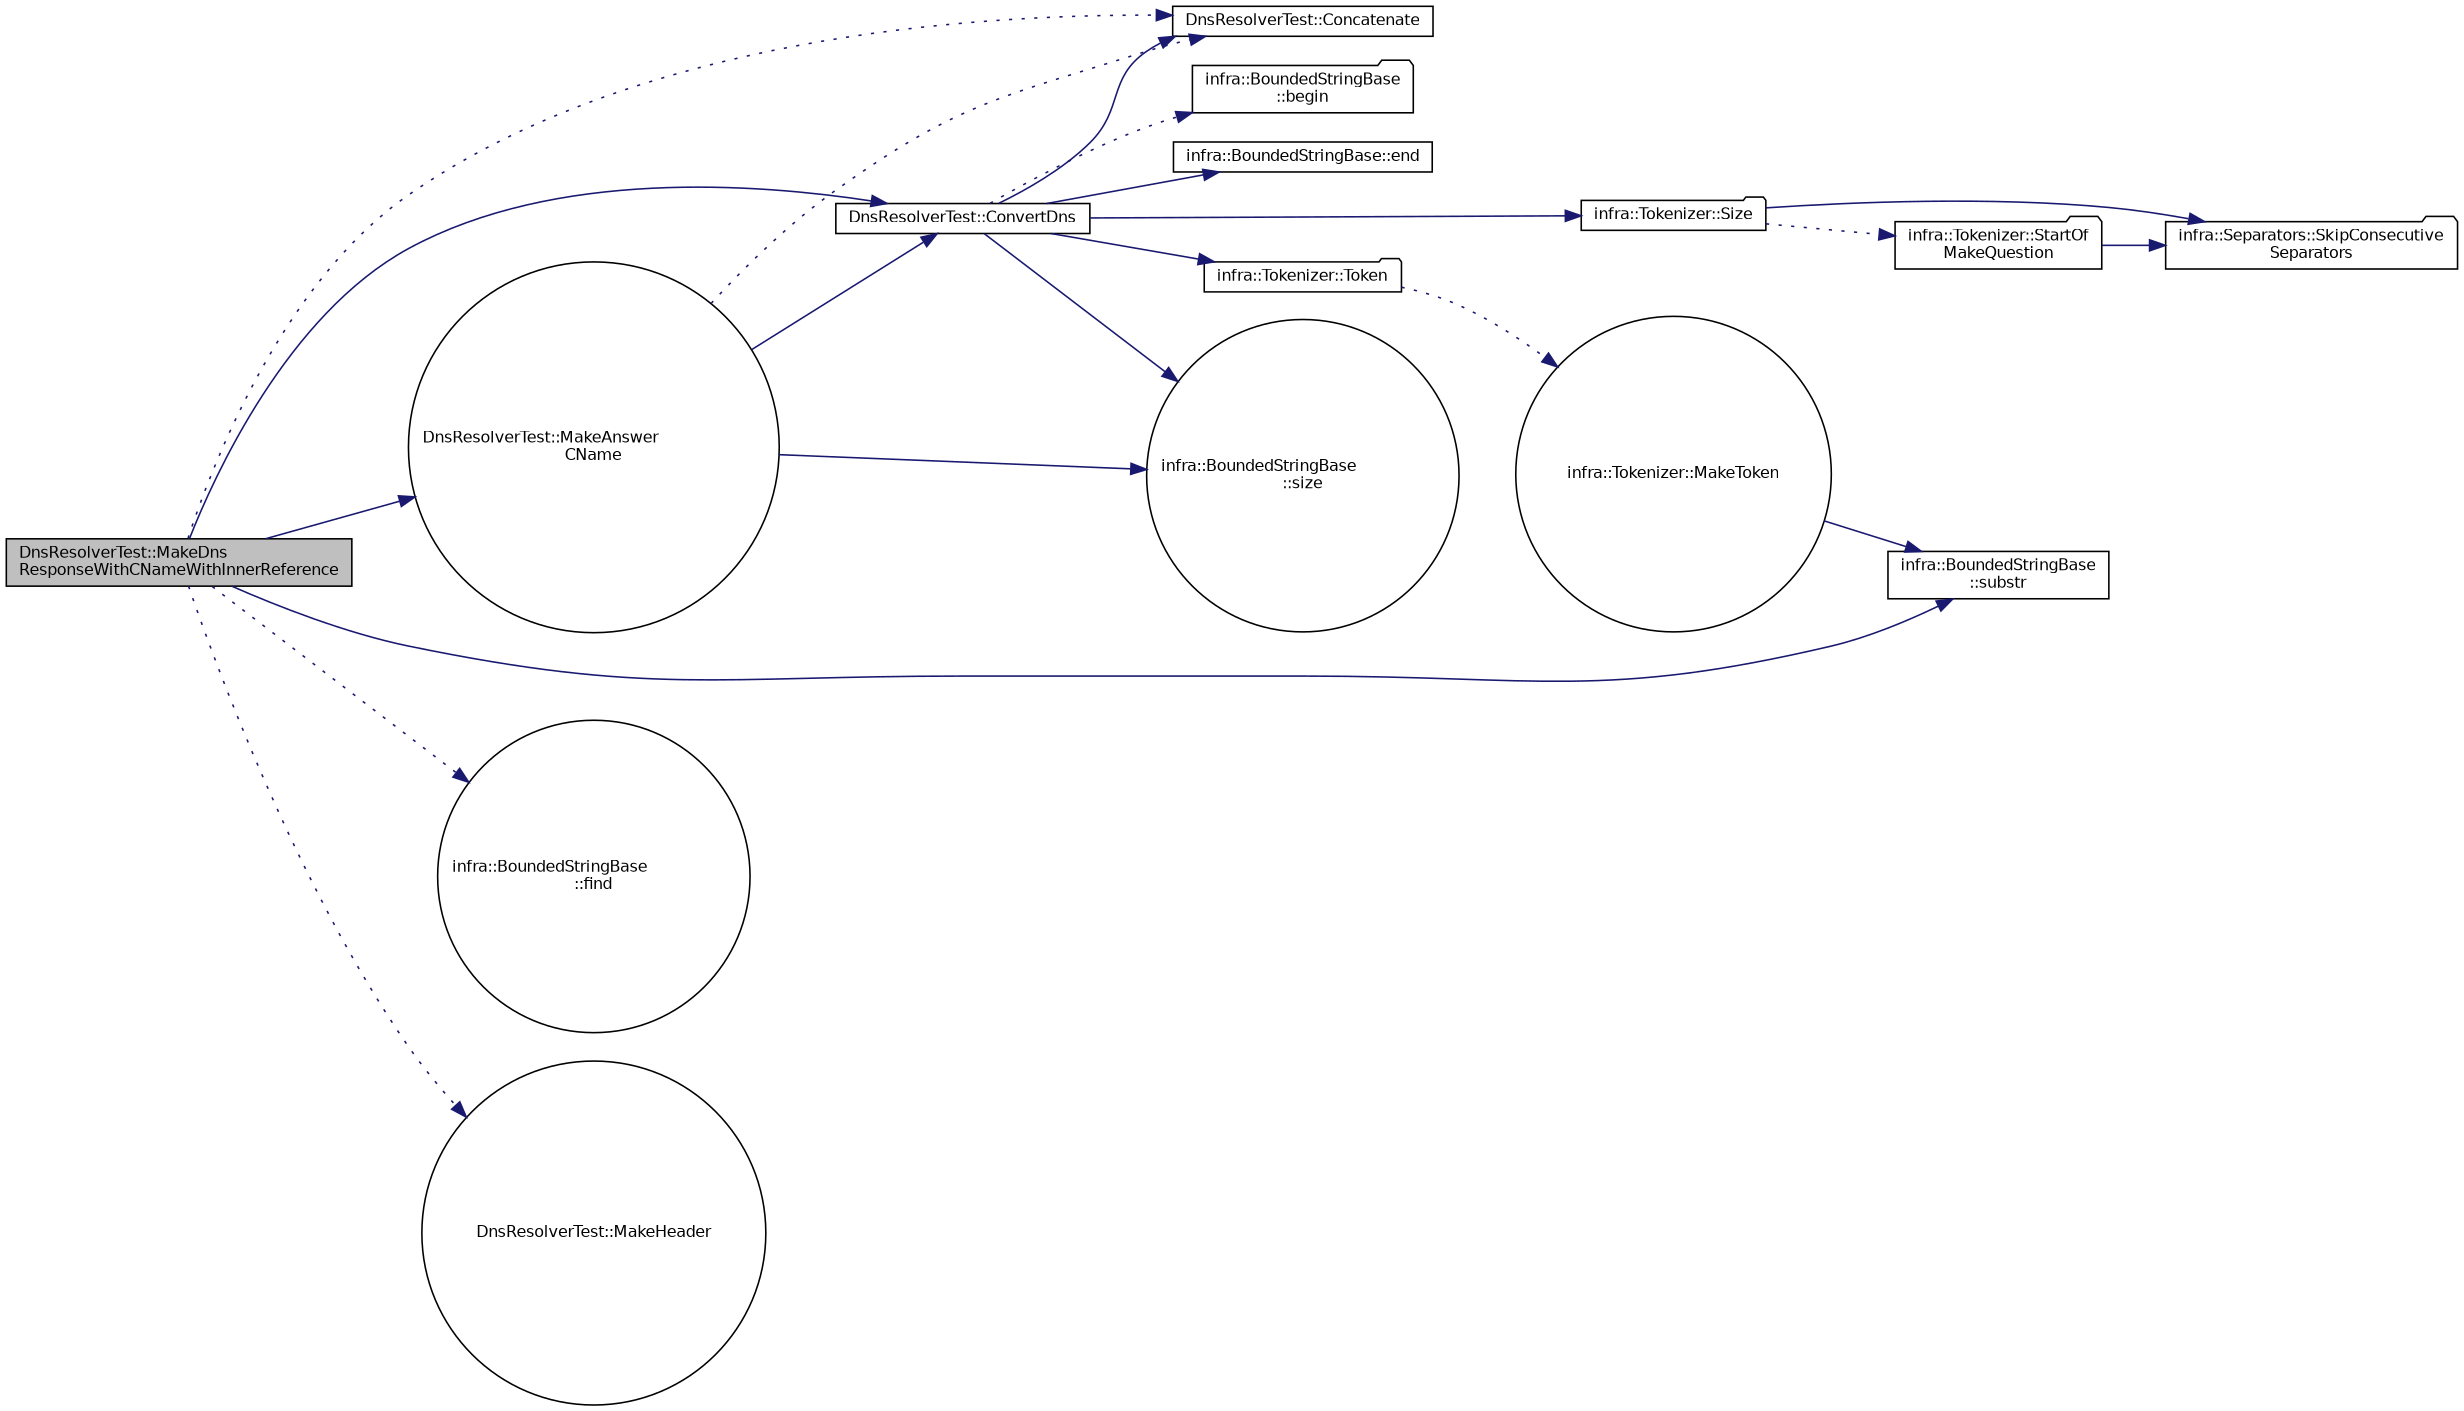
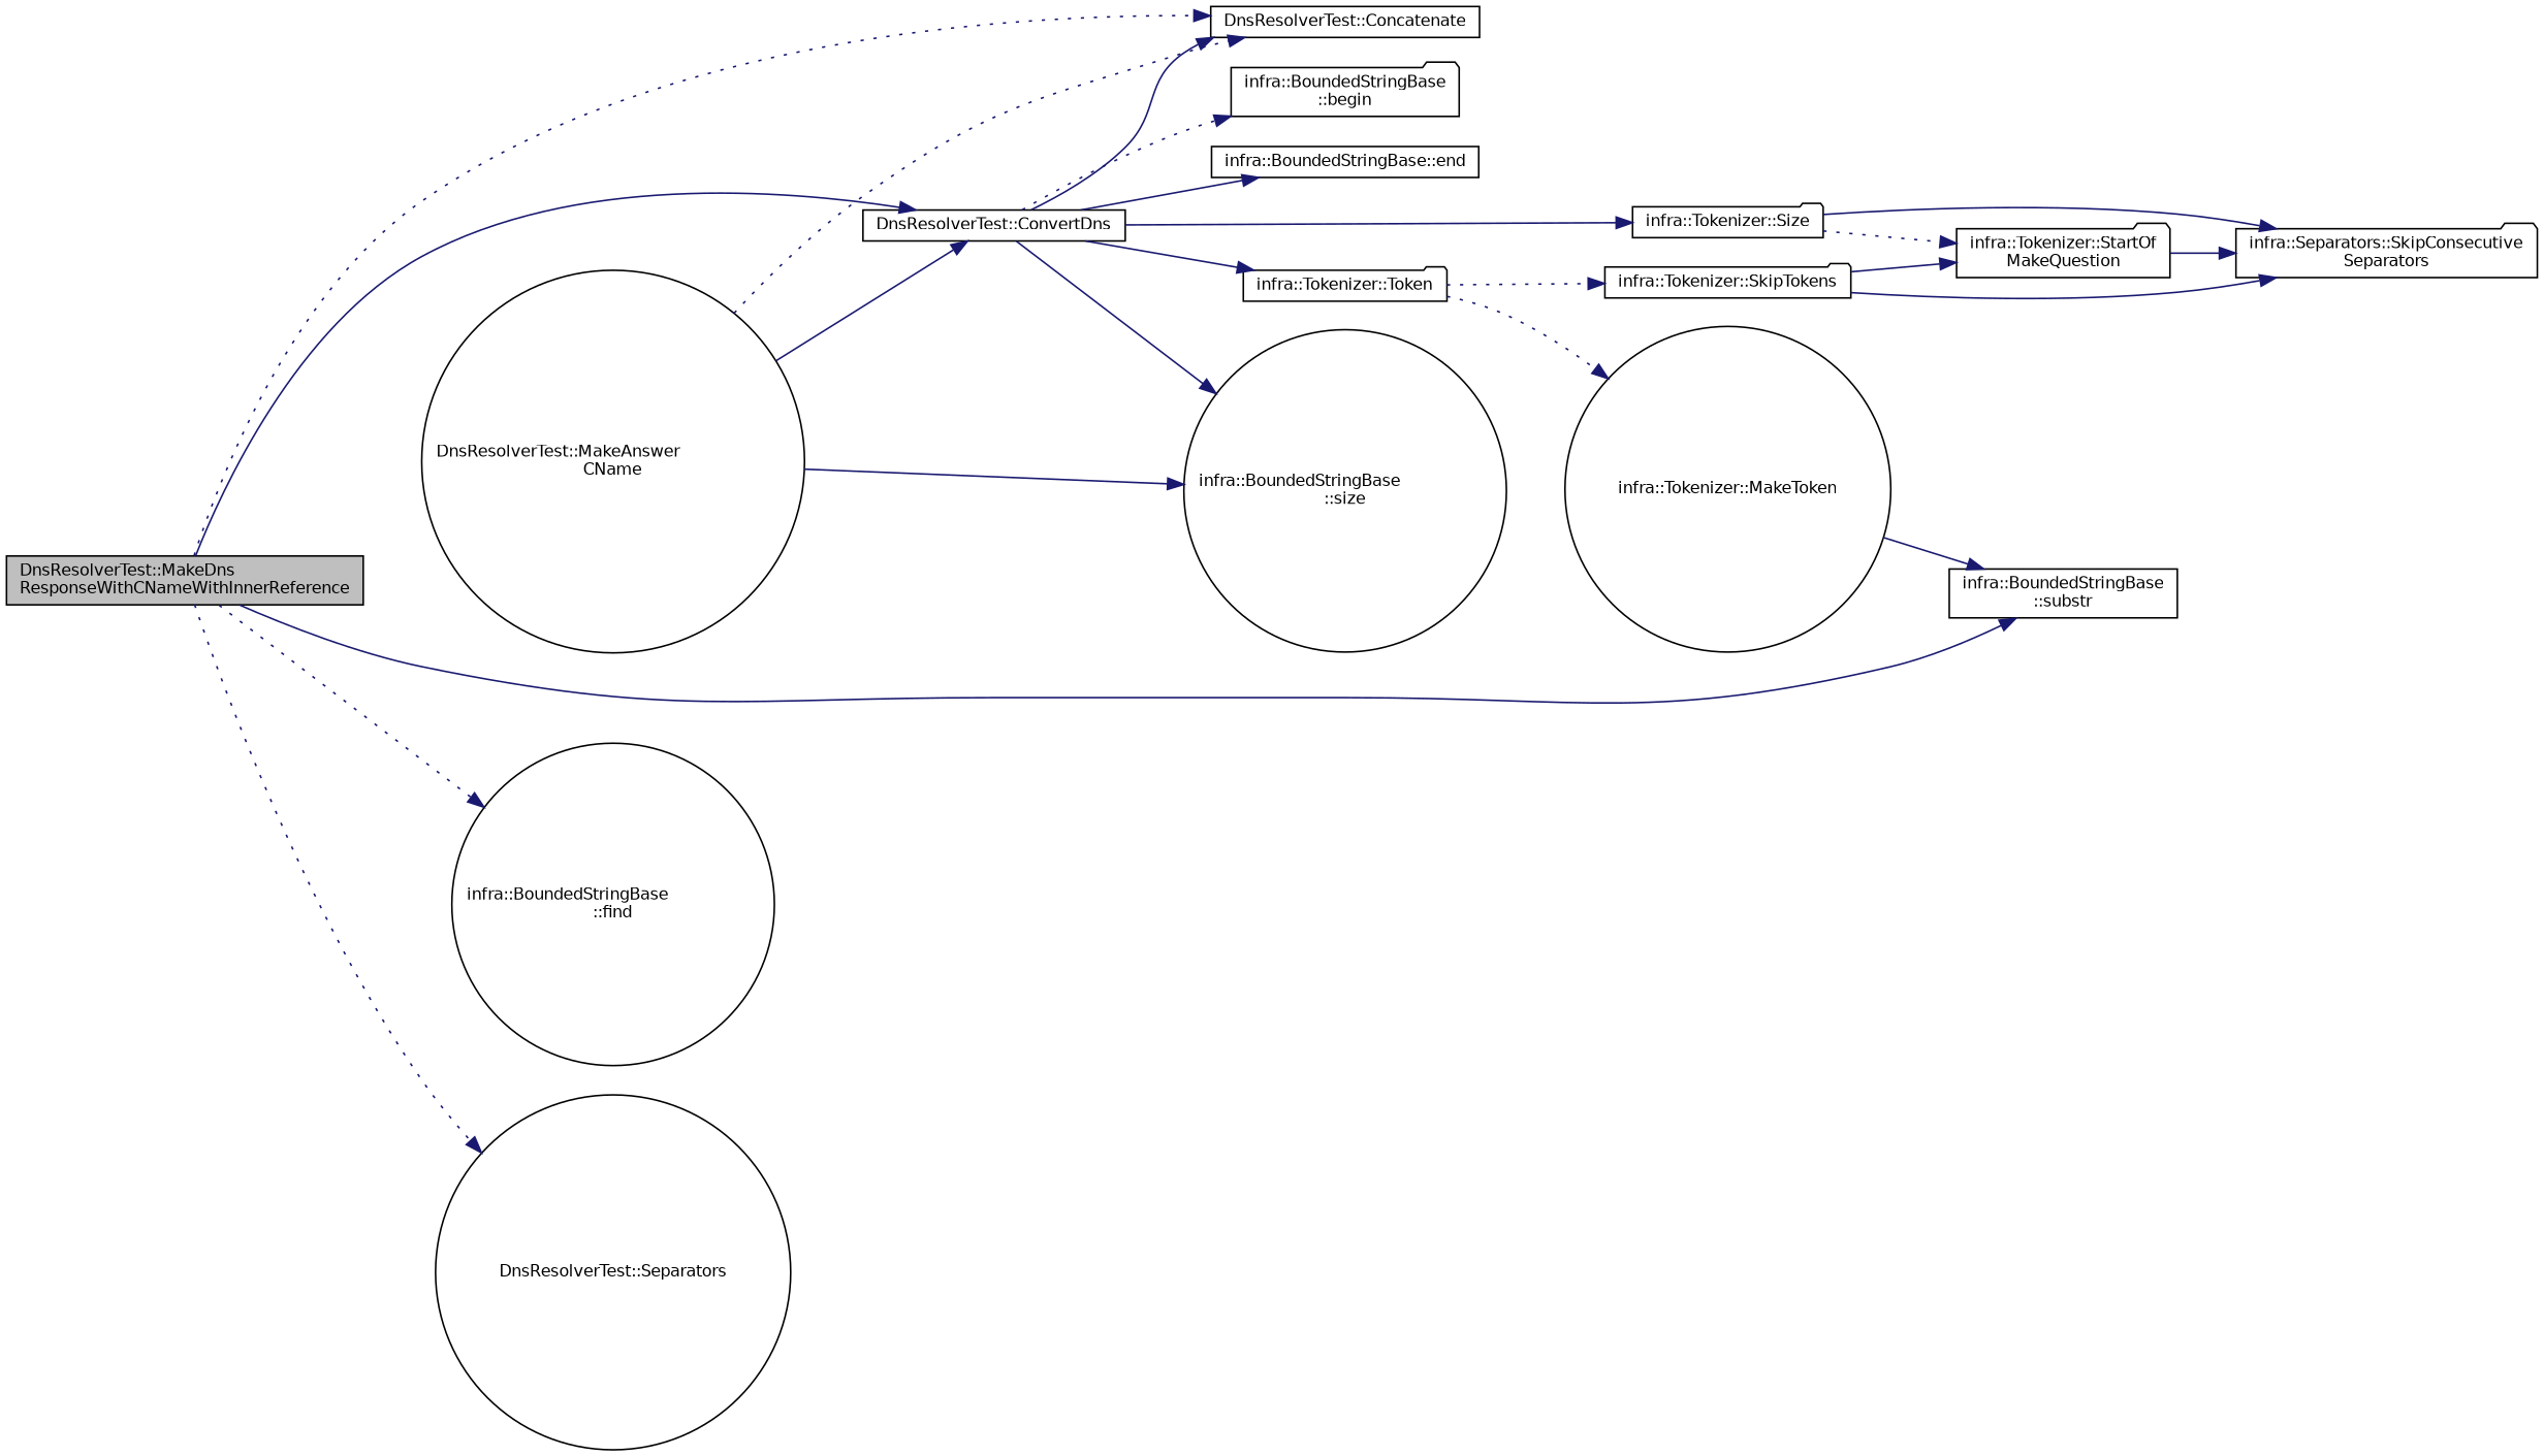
  digraph {
    rankdir=LR
    node [color=black fillcolor=white fontname=Helvetica fontsize=10 shape=folder style=filled]
    edge [color=midnightblue fontname=Helvetica fontsize=10 labelfontname=Helvetica labelfontsize=10 style=solid]
    n1 [fillcolor=grey75 fontcolor=black height=0.2 label="DnsResolverTest::MakeDns\lResponseWithCNameWithInnerReference" shape=box width=0.4]
    n2 [height=0.2 label="DnsResolverTest::Concatenate" shape=box width=0.4]
    n3 [height=0.2 label="DnsResolverTest::ConvertDns" shape=box width=0.4]
    n4 [height=0.2 label="infra::BoundedStringBase\l::substr" shape=box width=0.4]
    n5 [height=0.2 label="infra::BoundedStringBase\l::find" shape=circle width=0.4]
    n6 [height=0.2 label="DnsResolverTest::MakeAnswer\lCName" shape=circle width=0.4]
-   n7 [height=0.2 label="DnsResolverTest::MakeHeader" shape=circle width=0.4]
+   n7 [height=0.2 label="DnsResolverTest::Separators" shape=circle width=0.4]
    n8 [height=0.2 label="infra::BoundedStringBase\l::begin" width=0.4]
    n9 [height=0.2 label="infra::BoundedStringBase::end" shape=box width=0.4]
    n10 [height=0.2 label="infra::Tokenizer::Size" width=0.4]
    n11 [height=0.2 label="infra::BoundedStringBase\l::size" shape=circle width=0.4]
    n12 [height=0.2 label="infra::Tokenizer::Token" width=0.4]
    n13 [height=0.2 label="infra::Separators::SkipConsecutive\lSeparators" width=0.4]
    n14 [height=0.2 label="infra::Tokenizer::StartOf\lMakeQuestion" width=0.4]
+   n15 [height=0.2 label="infra::Tokenizer::SkipTokens" width=0.4]
    n16 [height=0.2 label="infra::Tokenizer::MakeToken" shape=circle width=0.4]
    n1 -> n2 [style=dotted]
    n1 -> n3
    n1 -> n4
    n1 -> n5 [style=dotted]
-   n1 -> n6
    n1 -> n7 [style=dotted]
    n3 -> n2
    n3 -> n8 [style=dotted]
    n3 -> n9
    n3 -> n10
    n3 -> n11
    n3 -> n12
    n6 -> n2 [style=dotted]
    n6 -> n3
    n6 -> n11
    n10 -> n13
    n10 -> n14 [style=dotted]
+   n12 -> n15 [style=dotted]
    n12 -> n16 [style=dotted]
    n14 -> n13
+   n15 -> n13
+   n15 -> n14
    n16 -> n4
  }
